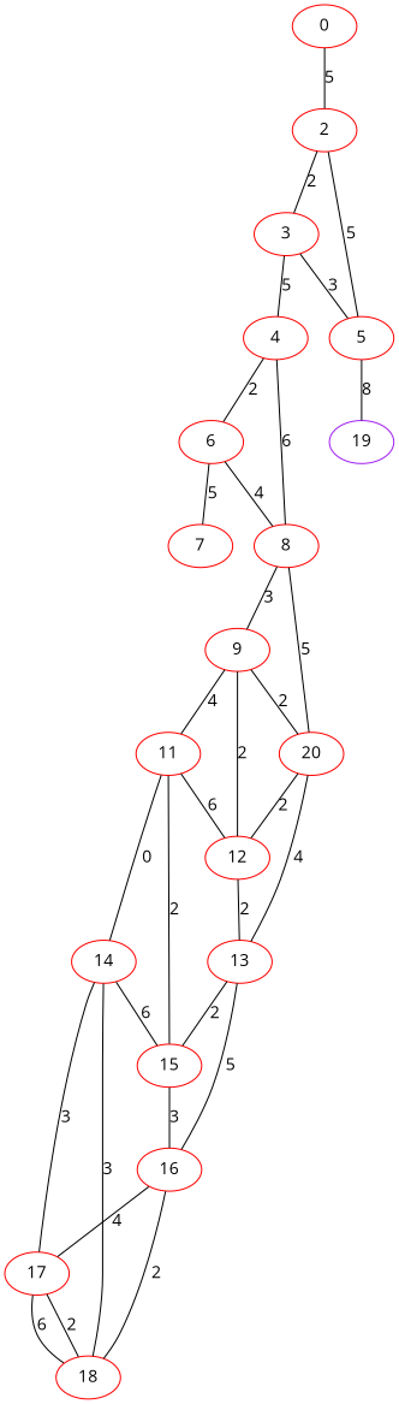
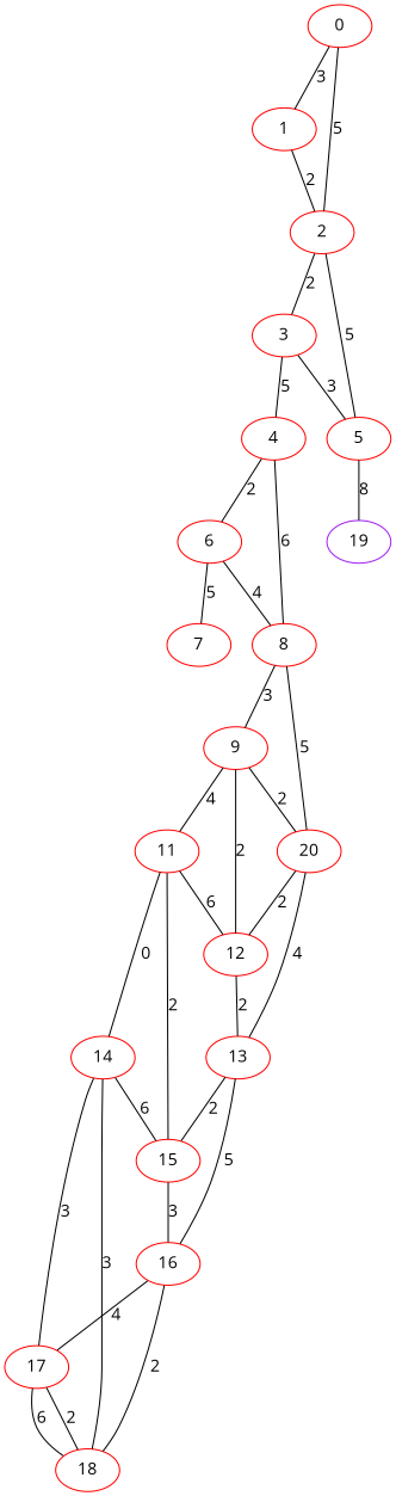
  graph {
    fontname="Open Sans"
    node [color=red fontname="Open Sans" weight=1]
    edge [fontname="Open Sans"]
    0
+   1
    2
    3
    5
    4
    19 [color=purple weight=4]
    6
    8
    7
    9
    n12 [label=20]
    11
    12
    13
    14
    15
    16
    17
    18
+   0 -- 1 [label=3]
    0 -- 2 [label=5]
+   1 -- 2 [label=2]
    2 -- 3 [label=2]
    2 -- 5 [label=5]
    3 -- 5 [label=3]
    3 -- 4 [label=5]
    5 -- 19 [label=8]
    4 -- 6 [label=2]
    4 -- 8 [label=6]
    6 -- 8 [label=4]
    6 -- 7 [label=5]
    8 -- 9 [label=3]
    8 -- n12 [label=5]
    9 -- n12 [label=2]
    9 -- 11 [label=4]
    9 -- 12 [label=2]
    n12 -- 12 [label=2]
    n12 -- 13 [label=4]
    11 -- 12 [label=6]
    11 -- 14 [label=0]
    11 -- 15 [label=2]
    12 -- 13 [label=2]
    13 -- 15 [label=2]
    13 -- 16 [label=5]
    14 -- 15 [label=6]
    14 -- 17 [label=3]
    14 -- 18 [label=3]
    15 -- 16 [label=3]
    16 -- 17 [label=4]
    16 -- 18 [label=2]
    17 -- 18 [label=6]
    17 -- 18 [label=2]
  }
